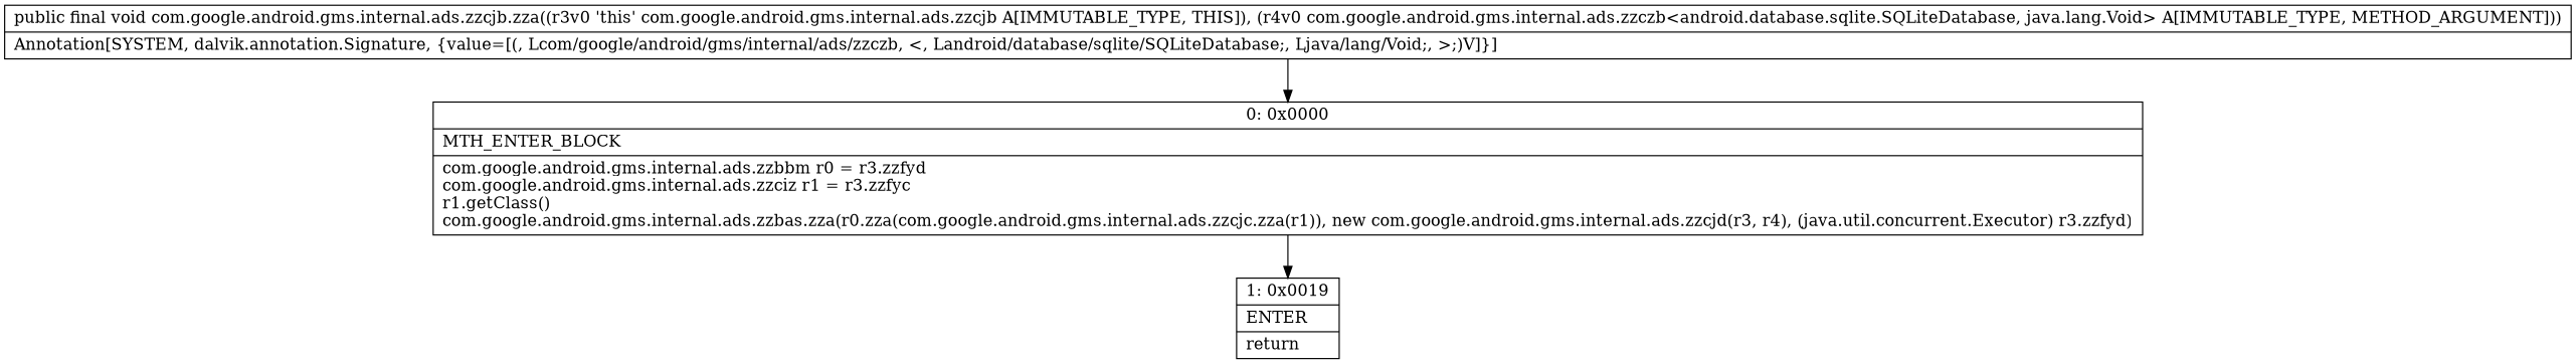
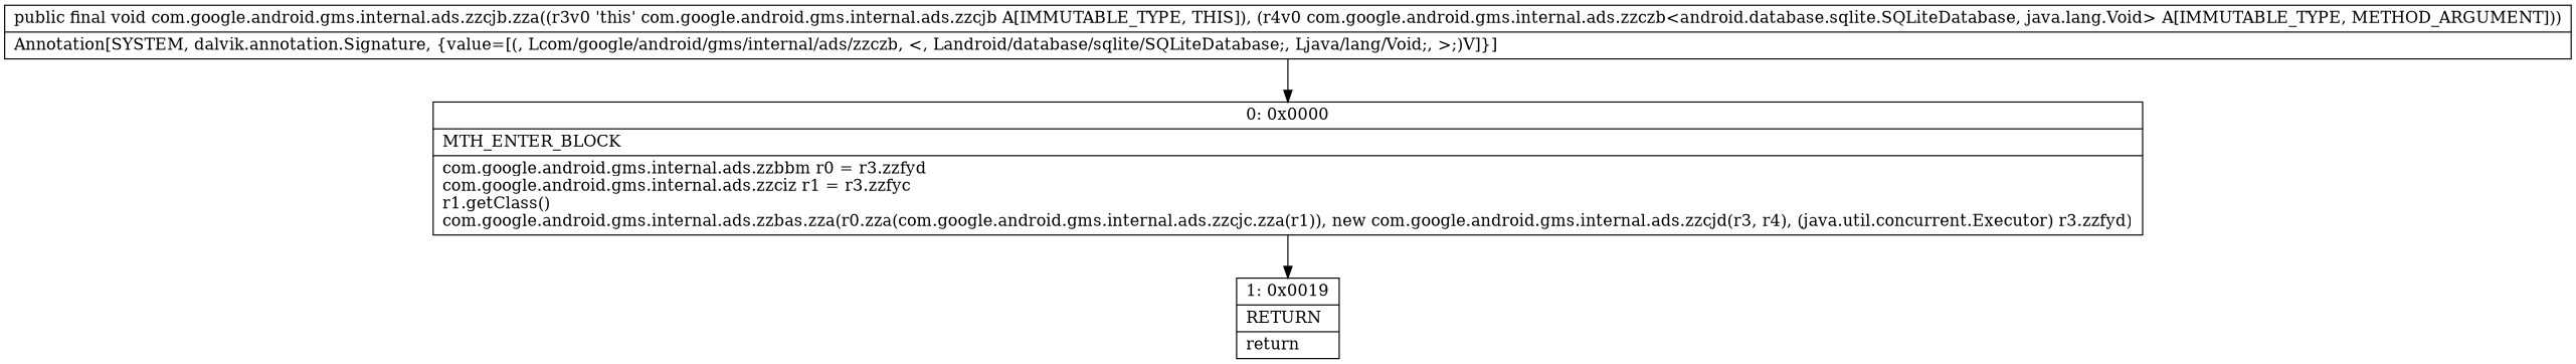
  digraph {
    node [shape=record]
    n1 [label="{0\:\ 0x0000|MTH_ENTER_BLOCK\l|com.google.android.gms.internal.ads.zzbbm r0 = r3.zzfyd\lcom.google.android.gms.internal.ads.zzciz r1 = r3.zzfyc\lr1.getClass()\lcom.google.android.gms.internal.ads.zzbas.zza(r0.zza(com.google.android.gms.internal.ads.zzcjc.zza(r1)), new com.google.android.gms.internal.ads.zzcjd(r3, r4), (java.util.concurrent.Executor) r3.zzfyd)\l}"]
-   n2 [label="{1\:\ 0x0019|ENTER\l|return\l}"]
+   n2 [label="{1\:\ 0x0019|RETURN\l|return\l}"]
    n3 [label="{public final void com.google.android.gms.internal.ads.zzcjb.zza((r3v0 'this' com.google.android.gms.internal.ads.zzcjb A[IMMUTABLE_TYPE, THIS]), (r4v0 com.google.android.gms.internal.ads.zzczb\<android.database.sqlite.SQLiteDatabase, java.lang.Void\> A[IMMUTABLE_TYPE, METHOD_ARGUMENT]))  | Annotation[SYSTEM, dalvik.annotation.Signature, \{value=[(, Lcom\/google\/android\/gms\/internal\/ads\/zzczb, \<, Landroid\/database\/sqlite\/SQLiteDatabase;, Ljava\/lang\/Void;, \>;)V]\}]\l}"]
    n1 -> n2
    n3 -> n1
  }
